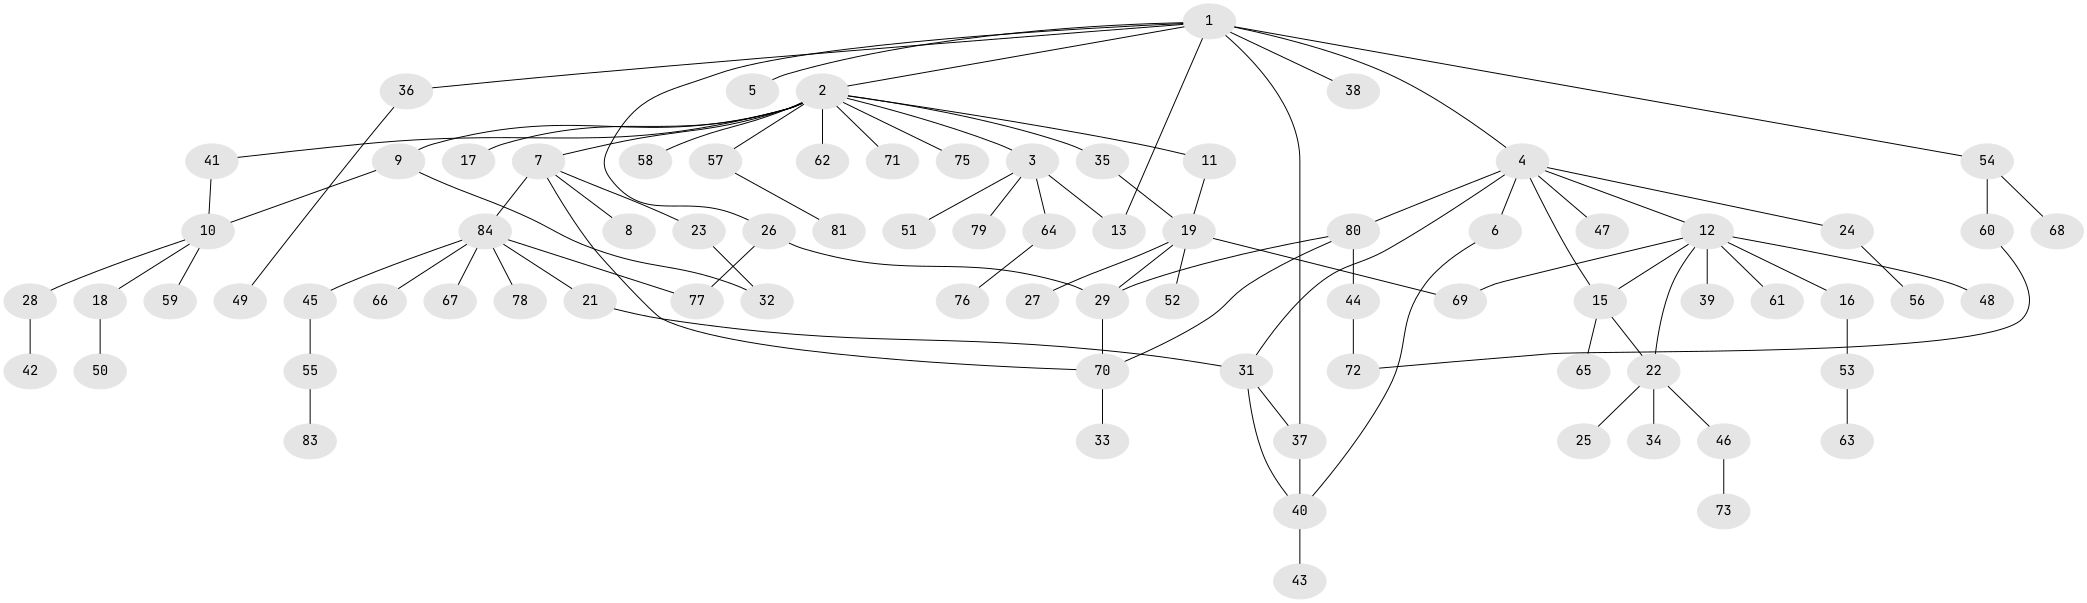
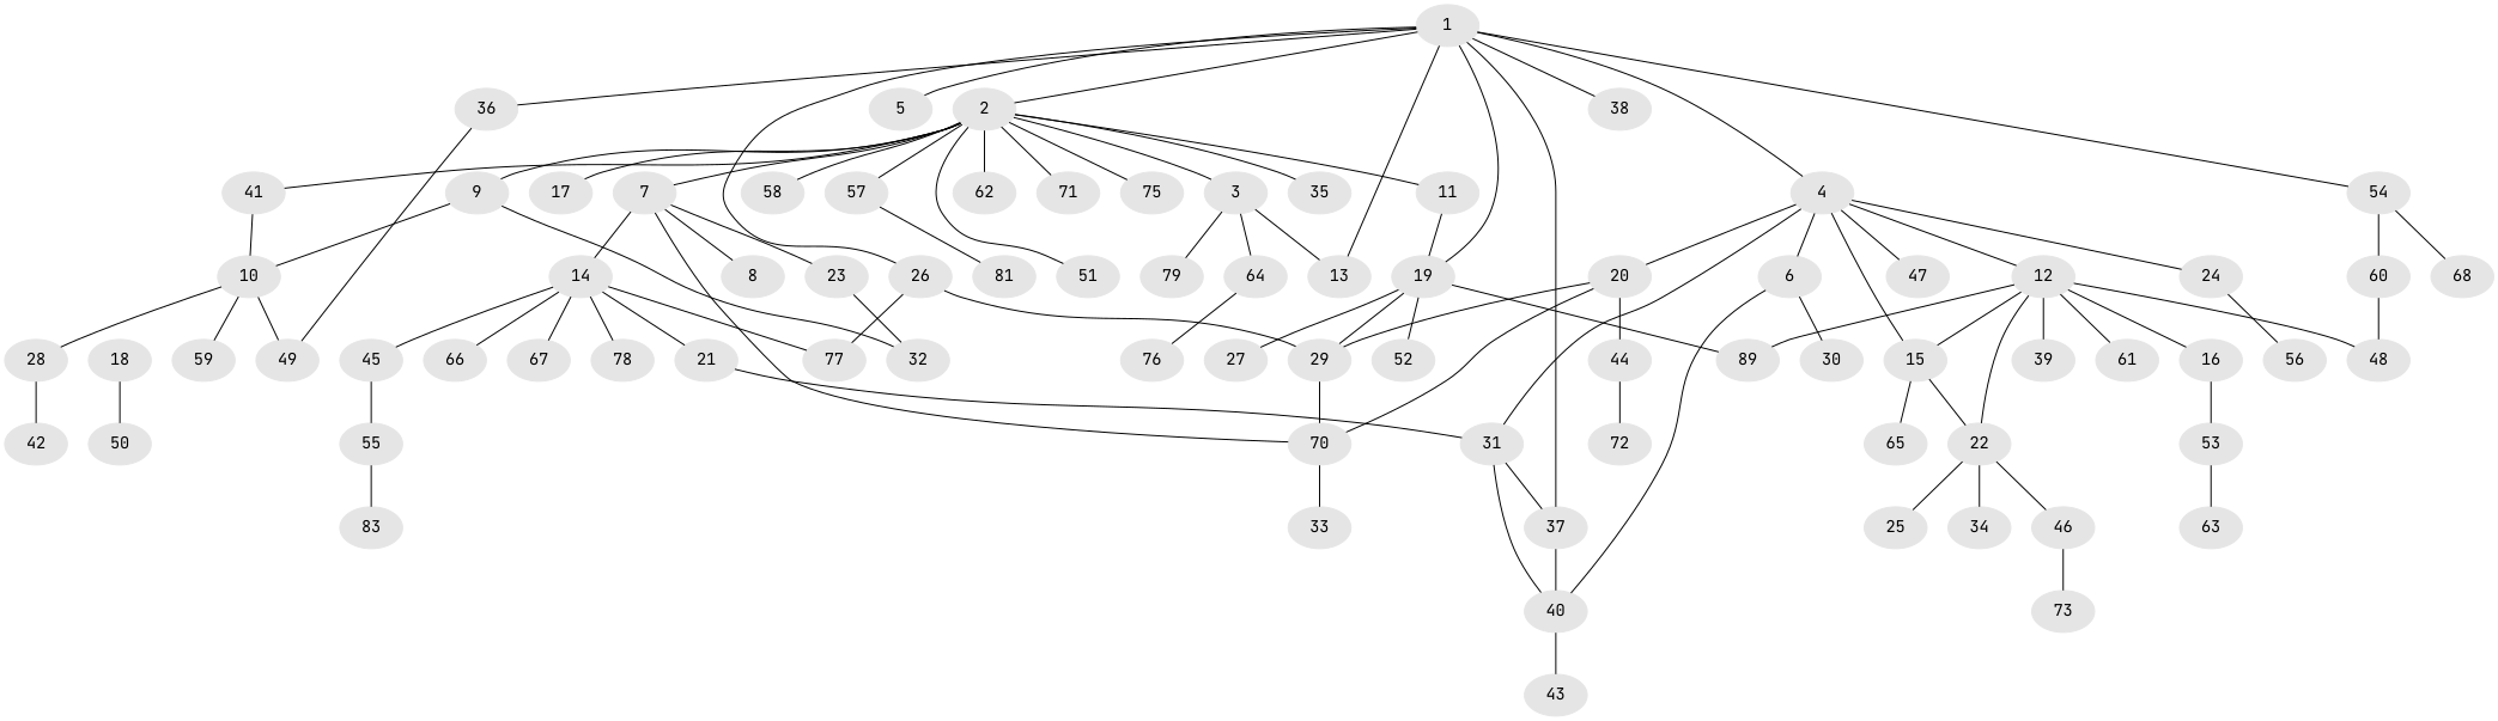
  graph {
    fontname="JetBrains Mono"
    node [color=gray90 fontname="JetBrains Mono" style=filled]
    edge [fontname="JetBrains Mono"]
    1
    2
    4
    5
    19
    26
    36
    37
    38
    54
    13
    3
    7
    9
    11
    17
    35
    41
    51
    57
    58
    62
    71
    75
    6
    12
    15
-   20 [label=80]
+   20
    24
    31
    47
-   69
+   69 [label=89]
    27
    29
    52
    77
    49
    40
    60
    68
    64
    79
    8
-   14 [label=84]
+   14
    23
    70
    32
    10
    18
    28
    59
    81
    76
+   30
    16
    22
    39
    48
    61
    65
    44
    56
    43
    21
    45
    66
    67
    78
    33
    50
    42
    53
    25
    34
    46
    72
    55
    63
    73
    n80 [label=83]
    1 -- 2
    1 -- 4
    1 -- 5
-   35 -- 19
+   1 -- 19
    1 -- 26
    1 -- 36
    1 -- 37
    1 -- 38
    1 -- 54
    1 -- 13
    2 -- 3
    2 -- 7
    2 -- 9
    2 -- 11
    2 -- 17
    2 -- 35
    2 -- 41
-   3 -- 51
+   2 -- 51
    2 -- 57
    2 -- 58
    2 -- 62
    2 -- 71
    2 -- 75
    4 -- 6
    4 -- 12
    4 -- 15
    4 -- 20
    4 -- 24
    4 -- 31
    4 -- 47
    19 -- 69
    19 -- 27
    19 -- 29
    19 -- 52
    26 -- 29
    26 -- 77
    36 -- 49
    37 -- 40
    54 -- 60
    54 -- 68
    3 -- 13
    3 -- 64
    3 -- 79
    7 -- 8
    7 -- 14
    7 -- 23
    7 -- 70
    9 -- 32
    9 -- 10
    11 -- 19
    41 -- 10
    57 -- 81
    6 -- 40
+   6 -- 30
    12 -- 15
    12 -- 69
    12 -- 16
    12 -- 22
    12 -- 39
    12 -- 48
    12 -- 61
    15 -- 22
    15 -- 65
    20 -- 29
    20 -- 70
    20 -- 44
    24 -- 56
    31 -- 37
    31 -- 40
    29 -- 70
    40 -- 43
-   60 -- 72
+   60 -- 48
    64 -- 76
    14 -- 77
    14 -- 21
    14 -- 45
    14 -- 66
    14 -- 67
    14 -- 78
    23 -- 32
    70 -- 33
-   10 -- 18
+   10 -- 49
    10 -- 28
    10 -- 59
    18 -- 50
    28 -- 42
    16 -- 53
    22 -- 25
    22 -- 34
    22 -- 46
    44 -- 72
    21 -- 31
    45 -- 55
    53 -- 63
    46 -- 73
    55 -- n80
  }
